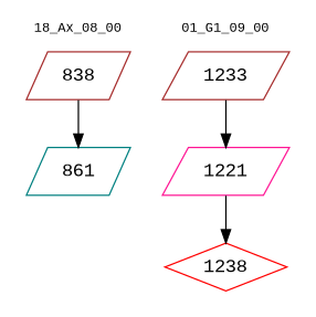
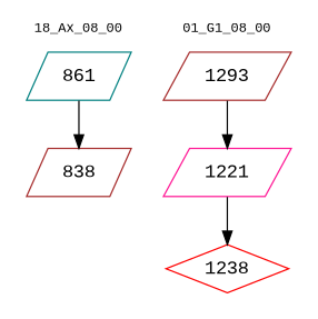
  digraph {
    fontname="Liberation Mono"
    node [color=brown fontname="Liberation Mono" shape=parallelogram]
    edge [color=black fontname="Liberation Mono"]
    n1 [color=teal label=861]
    n2 [label=838]
-   n3 [label=1233]
+   n3 [label=1293]
    n4 [color=deeppink label=1221]
    n5 [color=red label=1238 shape=diamond]
    subgraph cluster_1 {
      color=white
      fontsize=10
      label="18_Ax_08_00"
      n1
      n2
    }
    subgraph cluster_2 {
      color=white
      fontsize=10
-     label="01_G1_09_00"
+     label="01_G1_08_00"
      n3
      n4
      n5
    }
-   n2 -> n1
+   n1 -> n2
    n3 -> n4
    n4 -> n5
  }
